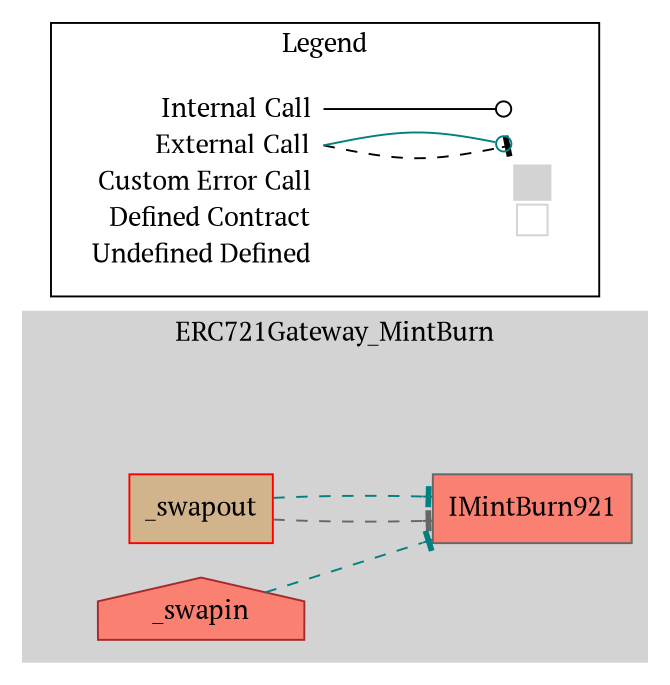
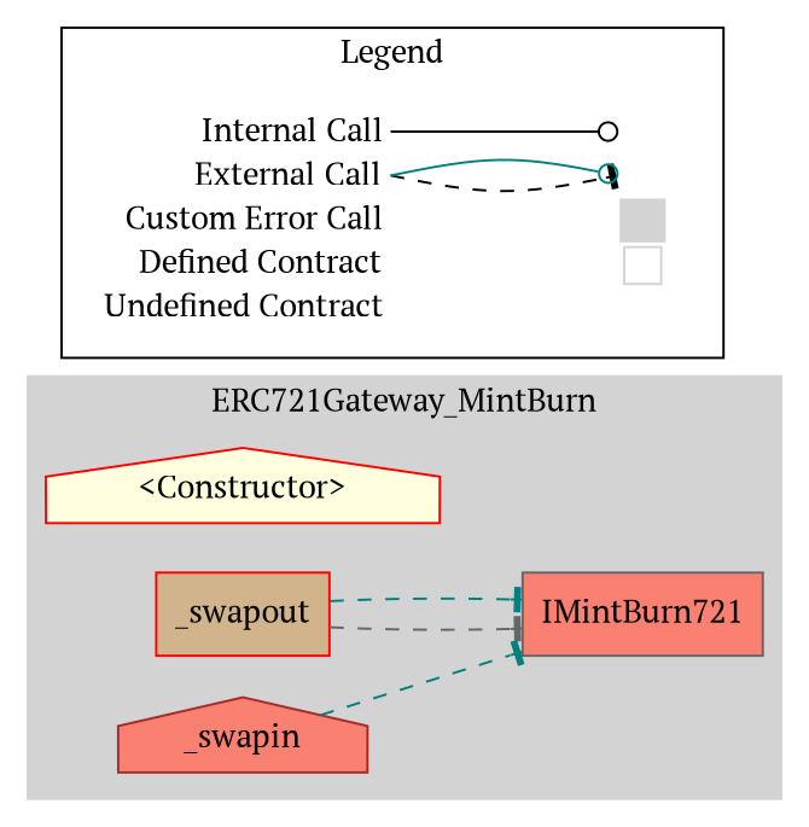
  digraph {
    compound=true
    fontname="PT Serif"
    rankdir=LR
    node [fontname="PT Serif" shape=house style=filled]
    edge [arrowhead=tee color=teal fontname="PT Serif" style=dashed]
+   n1 [color=red fillcolor=lightyellow label="<Constructor>"]
    n2 [color=red fillcolor=tan label=_swapout shape=box]
    n3 [color=brown fillcolor=salmon label=_swapin]
-   n4 [color=gray40 fillcolor=salmon label=IMintBurn921 shape=box]
-   n5 [label=<<table border="0" cellpadding="2" cellspacing="0" cellborder="0">   <tr><td align="right" port="i1">Internal Call</td></tr>   <tr><td align="right" port="i2">External Call</td></tr>   <tr><td align="right" port="i2">Custom Error Call</td></tr>   <tr><td align="right" port="i3">Defined Contract</td></tr>   <tr><td align="right" port="i4">Undefined Defined</td></tr>   </table>> shape=plaintext style=""]
+   n4 [color=gray40 fillcolor=salmon label=IMintBurn721 shape=box]
+   n5 [label=<<table border="0" cellpadding="2" cellspacing="0" cellborder="0">   <tr><td align="right" port="i1">Internal Call</td></tr>   <tr><td align="right" port="i2">External Call</td></tr>   <tr><td align="right" port="i2">Custom Error Call</td></tr>   <tr><td align="right" port="i3">Defined Contract</td></tr>   <tr><td align="right" port="i4">Undefined Contract</td></tr>   </table>> shape=plaintext style=""]
    n6 [label=<<table border="0" cellpadding="2" cellspacing="0" cellborder="0">   <tr><td port="i1">&nbsp;&nbsp;&nbsp;</td></tr>   <tr><td port="i2">&nbsp;&nbsp;&nbsp;</td></tr>   <tr><td port="i3" bgcolor="lightgray">&nbsp;&nbsp;&nbsp;</td></tr>   <tr><td port="i4">     <table border="1" cellborder="0" cellspacing="0" cellpadding="7" color="lightgray">       <tr>        <td></td>       </tr>      </table>   </td></tr>   </table>> shape=plaintext style=""]
    subgraph cluster_1 {
      bgcolor=lightgray
      color=lightgray
      label=ERC721Gateway_MintBurn
      style=filled
+     n1
      n2
      n3
      n4
    }
    subgraph cluster_2 {
      label=Legend
      n5
      n6
    }
    n2 -> n4 [color=gray40]
    n2 -> n4
    n3 -> n4
    n5 -> n6 [arrowhead=odot color=black headport="i1:w" style=solid tailport="i1:e"]
    n5 -> n6 [color=black headport="i2:w" tailport="i2:e"]
    n5 -> n6 [arrowhead=odot headport="i2:w" style=solid tailport="i2:e"]
  }
